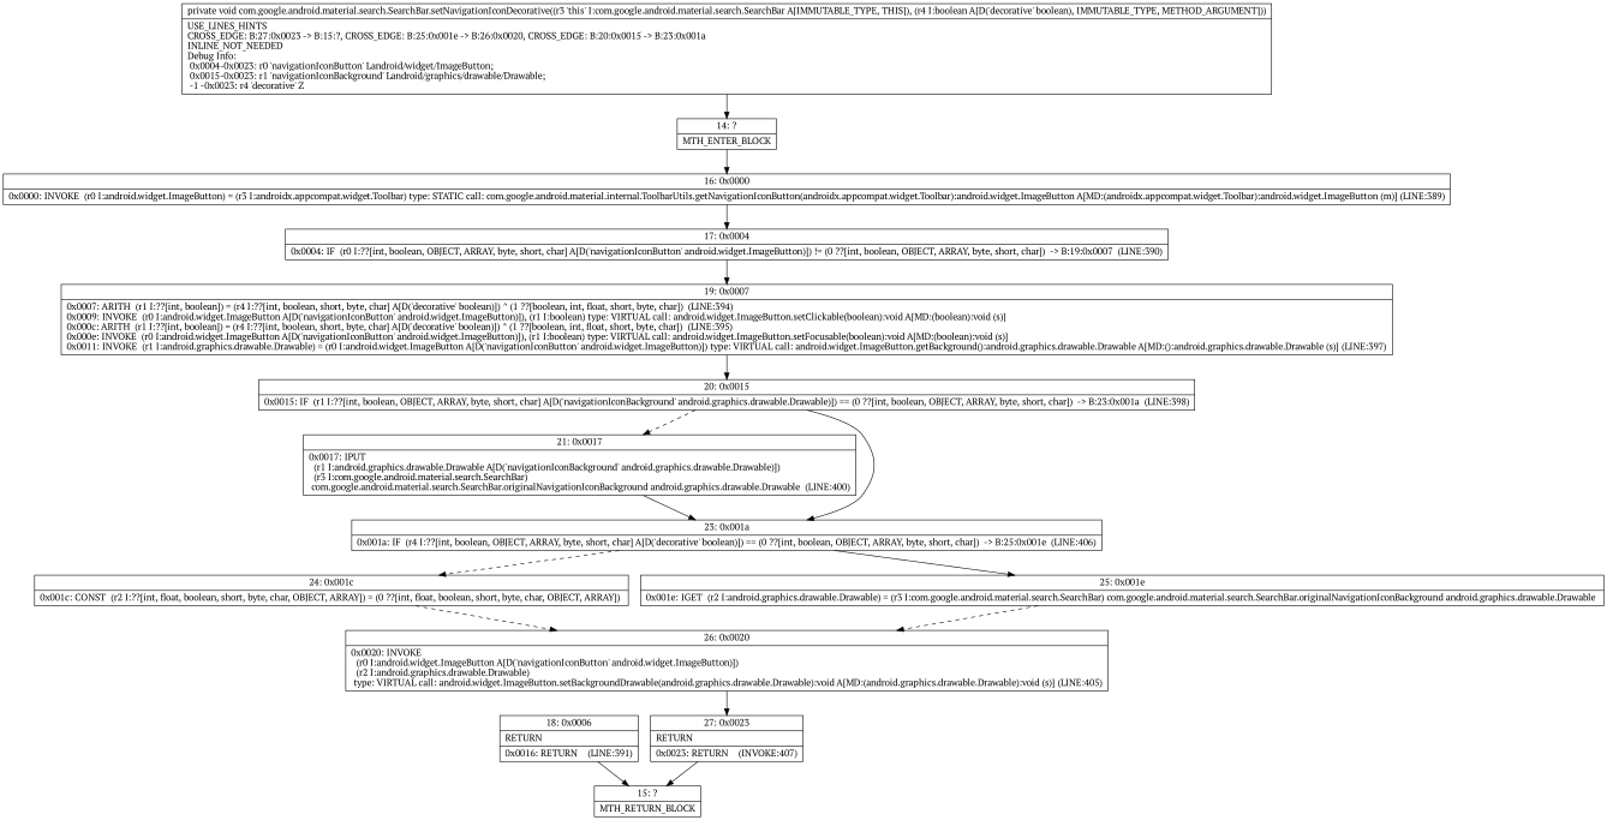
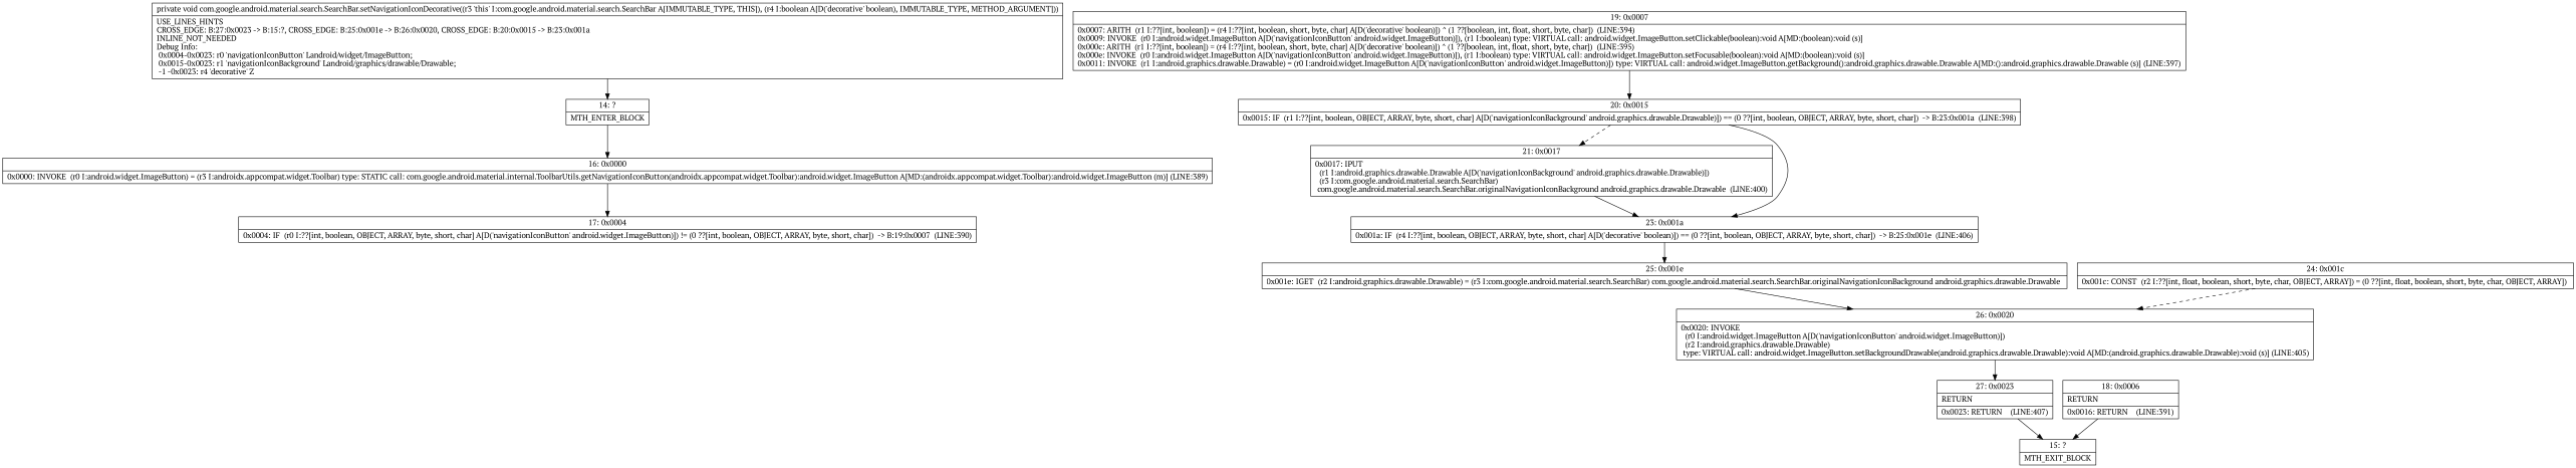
  digraph {
    fontname="PT Serif"
    node [fontname="PT Serif" shape=record]
    edge [fontname="PT Serif"]
    n1 [label="{14\:\ ?|MTH_ENTER_BLOCK\l}"]
    n2 [label="{16\:\ 0x0000|0x0000: INVOKE  (r0 I:android.widget.ImageButton) = (r3 I:androidx.appcompat.widget.Toolbar) type: STATIC call: com.google.android.material.internal.ToolbarUtils.getNavigationIconButton(androidx.appcompat.widget.Toolbar):android.widget.ImageButton A[MD:(androidx.appcompat.widget.Toolbar):android.widget.ImageButton (m)] (LINE:389)\l}"]
    n3 [label="{17\:\ 0x0004|0x0004: IF  (r0 I:??[int, boolean, OBJECT, ARRAY, byte, short, char] A[D('navigationIconButton' android.widget.ImageButton)]) != (0 ??[int, boolean, OBJECT, ARRAY, byte, short, char])  \-\> B:19:0x0007  (LINE:390)\l}"]
    n4 [label="{19\:\ 0x0007|0x0007: ARITH  (r1 I:??[int, boolean]) = (r4 I:??[int, boolean, short, byte, char] A[D('decorative' boolean)]) ^ (1 ??[boolean, int, float, short, byte, char])  (LINE:394)\l0x0009: INVOKE  (r0 I:android.widget.ImageButton A[D('navigationIconButton' android.widget.ImageButton)]), (r1 I:boolean) type: VIRTUAL call: android.widget.ImageButton.setClickable(boolean):void A[MD:(boolean):void (s)]\l0x000c: ARITH  (r1 I:??[int, boolean]) = (r4 I:??[int, boolean, short, byte, char] A[D('decorative' boolean)]) ^ (1 ??[boolean, int, float, short, byte, char])  (LINE:395)\l0x000e: INVOKE  (r0 I:android.widget.ImageButton A[D('navigationIconButton' android.widget.ImageButton)]), (r1 I:boolean) type: VIRTUAL call: android.widget.ImageButton.setFocusable(boolean):void A[MD:(boolean):void (s)]\l0x0011: INVOKE  (r1 I:android.graphics.drawable.Drawable) = (r0 I:android.widget.ImageButton A[D('navigationIconButton' android.widget.ImageButton)]) type: VIRTUAL call: android.widget.ImageButton.getBackground():android.graphics.drawable.Drawable A[MD:():android.graphics.drawable.Drawable (s)] (LINE:397)\l}"]
    n5 [label="{18\:\ 0x0006|RETURN\l|0x0016: RETURN    (LINE:391)\l}"]
-   n6 [label="{15\:\ ?|MTH_RETURN_BLOCK\l}"]
+   n6 [label="{15\:\ ?|MTH_EXIT_BLOCK\l}"]
    n7 [label="{20\:\ 0x0015|0x0015: IF  (r1 I:??[int, boolean, OBJECT, ARRAY, byte, short, char] A[D('navigationIconBackground' android.graphics.drawable.Drawable)]) == (0 ??[int, boolean, OBJECT, ARRAY, byte, short, char])  \-\> B:23:0x001a  (LINE:398)\l}"]
    n8 [label="{21\:\ 0x0017|0x0017: IPUT  \l  (r1 I:android.graphics.drawable.Drawable A[D('navigationIconBackground' android.graphics.drawable.Drawable)])\l  (r3 I:com.google.android.material.search.SearchBar)\l com.google.android.material.search.SearchBar.originalNavigationIconBackground android.graphics.drawable.Drawable  (LINE:400)\l}"]
    n9 [label="{23\:\ 0x001a|0x001a: IF  (r4 I:??[int, boolean, OBJECT, ARRAY, byte, short, char] A[D('decorative' boolean)]) == (0 ??[int, boolean, OBJECT, ARRAY, byte, short, char])  \-\> B:25:0x001e  (LINE:406)\l}"]
    n10 [label="{24\:\ 0x001c|0x001c: CONST  (r2 I:??[int, float, boolean, short, byte, char, OBJECT, ARRAY]) = (0 ??[int, float, boolean, short, byte, char, OBJECT, ARRAY]) \l}"]
    n11 [label="{25\:\ 0x001e|0x001e: IGET  (r2 I:android.graphics.drawable.Drawable) = (r3 I:com.google.android.material.search.SearchBar) com.google.android.material.search.SearchBar.originalNavigationIconBackground android.graphics.drawable.Drawable \l}"]
    n12 [label="{26\:\ 0x0020|0x0020: INVOKE  \l  (r0 I:android.widget.ImageButton A[D('navigationIconButton' android.widget.ImageButton)])\l  (r2 I:android.graphics.drawable.Drawable)\l type: VIRTUAL call: android.widget.ImageButton.setBackgroundDrawable(android.graphics.drawable.Drawable):void A[MD:(android.graphics.drawable.Drawable):void (s)] (LINE:405)\l}"]
-   n13 [label="{27\:\ 0x0023|RETURN\l|0x0023: RETURN    (INVOKE:407)\l}"]
+   n13 [label="{27\:\ 0x0023|RETURN\l|0x0023: RETURN    (LINE:407)\l}"]
    n14 [label="{private void com.google.android.material.search.SearchBar.setNavigationIconDecorative((r3 'this' I:com.google.android.material.search.SearchBar A[IMMUTABLE_TYPE, THIS]), (r4 I:boolean A[D('decorative' boolean), IMMUTABLE_TYPE, METHOD_ARGUMENT]))  | USE_LINES_HINTS\lCROSS_EDGE: B:27:0x0023 \-\> B:15:?, CROSS_EDGE: B:25:0x001e \-\> B:26:0x0020, CROSS_EDGE: B:20:0x0015 \-\> B:23:0x001a\lINLINE_NOT_NEEDED\lDebug Info:\l  0x0004\-0x0023: r0 'navigationIconButton' Landroid\/widget\/ImageButton;\l  0x0015\-0x0023: r1 'navigationIconBackground' Landroid\/graphics\/drawable\/Drawable;\l  \-1 \-0x0023: r4 'decorative' Z\l}"]
    n1 -> n2
    n2 -> n3
-   n3 -> n4
    n4 -> n7
    n5 -> n6
    n7 -> n8 [style=dashed]
    n7 -> n9
    n8 -> n9
-   n9 -> n10 [style=dashed]
    n9 -> n11
    n10 -> n12 [style=dashed]
-   n11 -> n12 [style=dashed]
+   n11 -> n12
    n12 -> n13
    n13 -> n6
    n14 -> n1
  }
